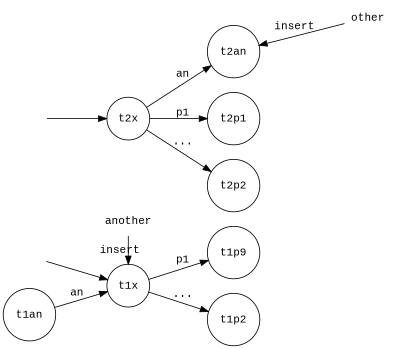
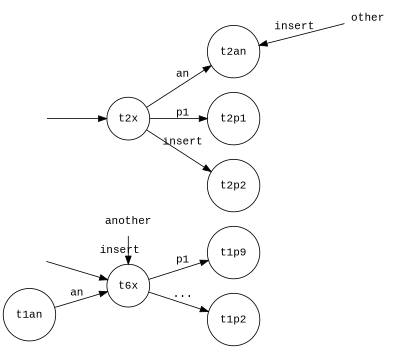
  digraph {
    fontname="Liberation Mono"
    rankdir=LR
    node [fontname="Liberation Mono" shape=circle]
    edge [fontname="Liberation Mono"]
-   t1x
+   t1x [label=t6x]
    n2 [label=another shape=plaintext]
    t2ansub [style=invis]
    n4 [label=other shape=plaintext]
    t1 [style=invis]
    t2 [style=invis]
    n7 [label=t1p9]
    t1p2
    t2an
    t2x
    t1an
    t2p1
    t2p2
    subgraph sub_1 {
      rank=same
      t1x
      n2
    }
    subgraph sub_2 {
      rank=same
      t2ansub
      n4
    }
    subgraph sub_3 {
      rank=same
      t1
      t2
    }
    t1x -> n7 [label=p1]
    t1x -> t1p2 [label="..."]
    n2 -> t1x [label=insert]
    n4 -> t2an [label=insert]
    t1 -> t1x
    t2 -> t2x
    t2an -> t2ansub [style=invis]
    t2x -> t2an [label=an]
    t2x -> t2p1 [label=p1]
-   t2x -> t2p2 [label="..."]
+   t2x -> t2p2 [label=insert]
    t1an -> t1x [label=an]
  }
